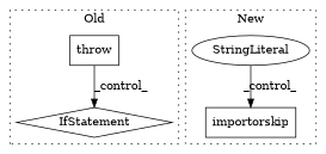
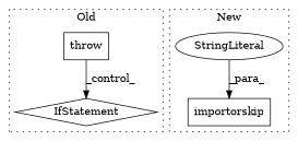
  digraph {
    node [shape=box]
    n1 [a=53 l=6 label=throw s=11935]
    n2 [a=25 l="4,2" label=IfStatement s="11689,11751" shape=diamond]
    n3 [a=32 l="13,1" label=importorskip s="11657,11688"]
    n4 [a=45 l=12 label=StringLiteral s=11670 shape=ellipse]
    subgraph cluster_1 {
      label=Old
      style=dotted
      n1
      n2
    }
    subgraph cluster_2 {
      label=New
      style=dotted
      n3
      n4
    }
    n1 -> n2 [label=_control_]
-   n4 -> n3 [label=_control_]
+   n4 -> n3 [label=_para_]
  }
